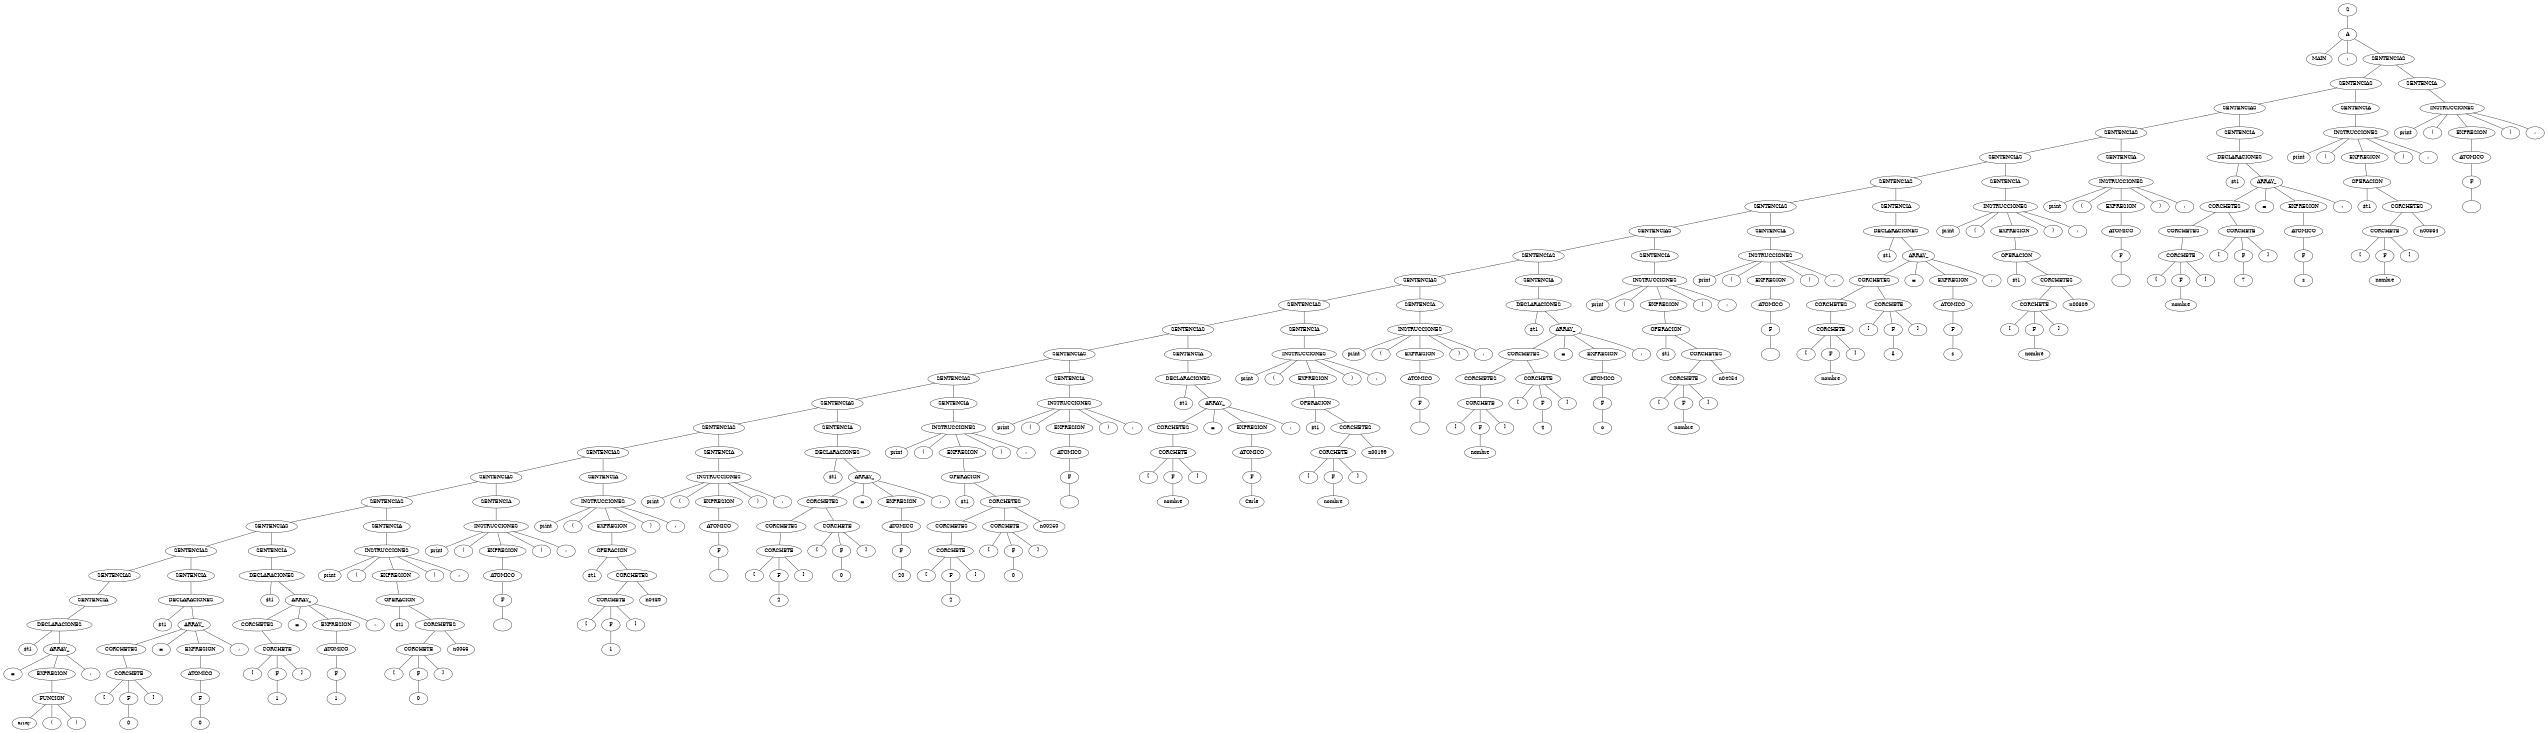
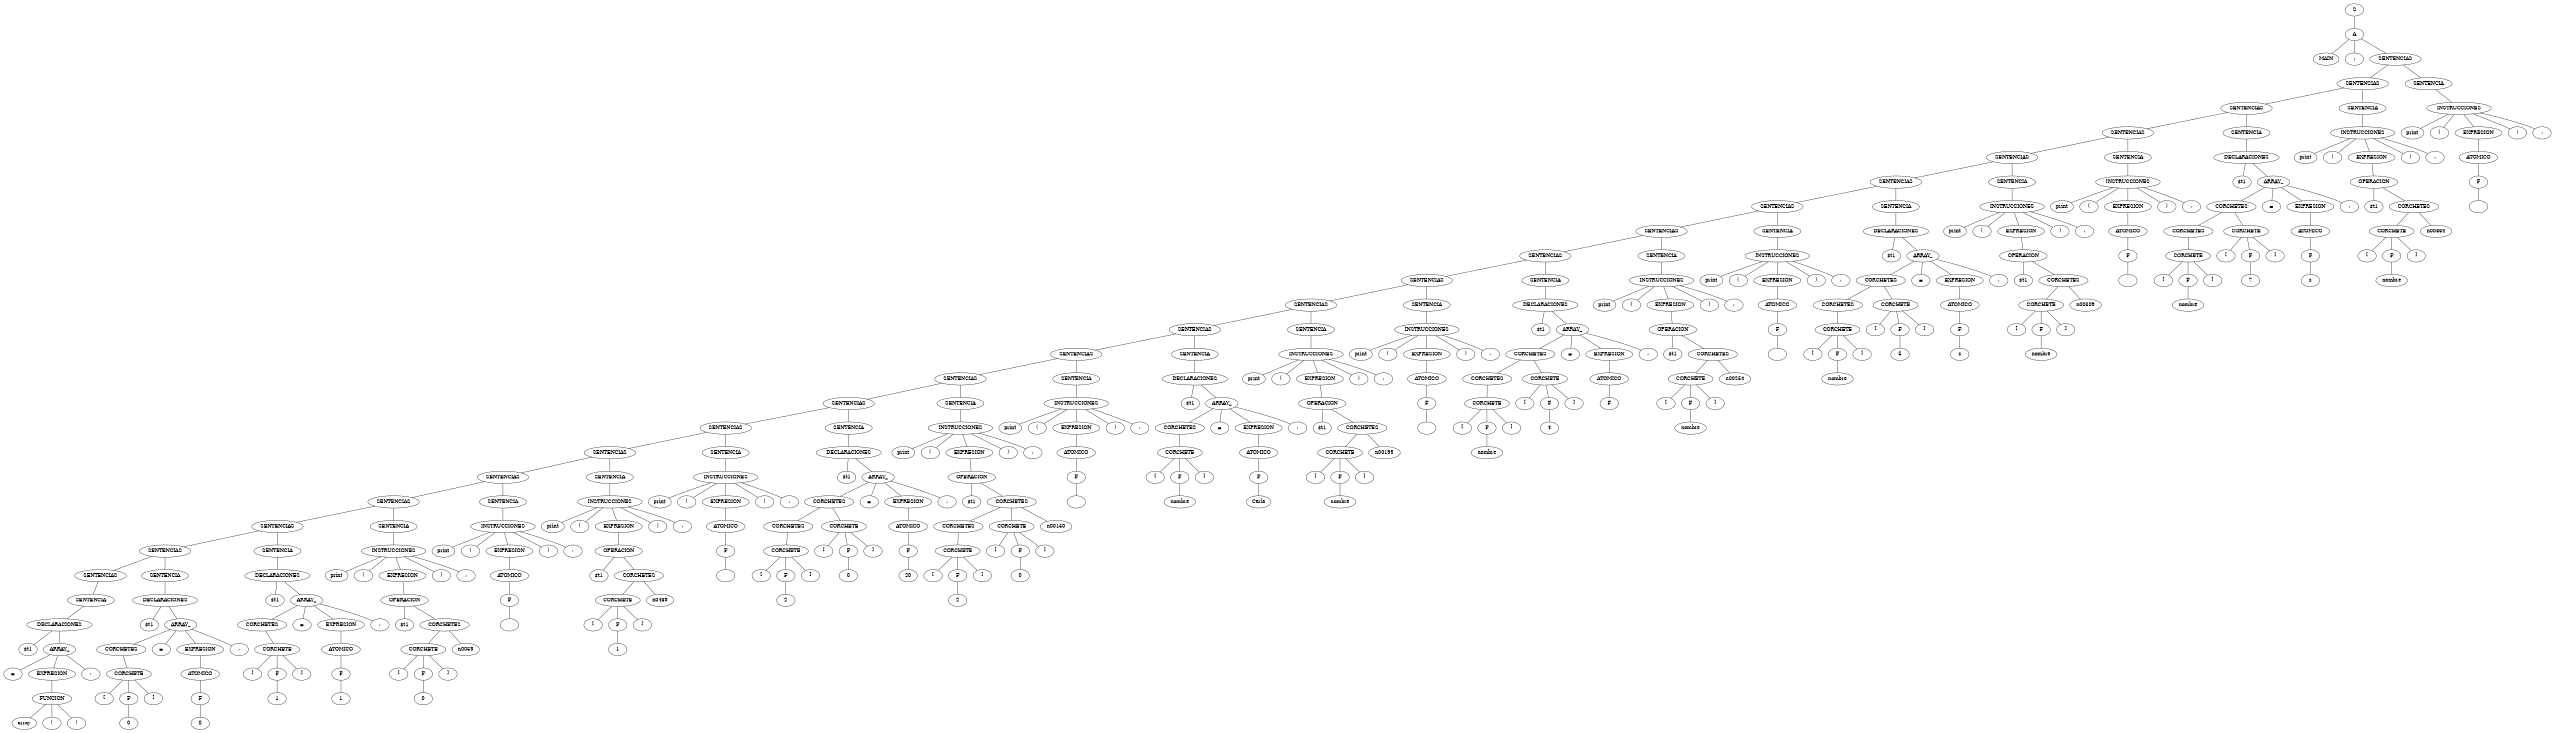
  graph {
    n002 [label=array]
    n003 [label="("]
    n004 [label=")"]
    n005 [label=FUNCION]
    n006 [label="="]
    n007 [label=EXPRESION]
    n008 [label=";"]
    n0010 [label="$t1"]
    n0011 [label=ARRAY_]
    n0013 [label=DECLARACIONES]
    n0015 [label=SENTENCIA]
    n0016 [label=0]
    n0017 [label="["]
    n0018 [label=F]
    n0019 [label="]"]
    n0020 [label=CORCHETE]
    n0021 [label=0]
    n0022 [label=F]
    n0023 [label=ATOMICO]
    n0024 [label=CORCHETES]
    n0025 [label="="]
    n0026 [label=EXPRESION]
    n0027 [label=";"]
    n0028 [label="$t1"]
    n0029 [label=ARRAY_]
    n0031 [label=DECLARACIONES]
    n0033 [label=SENTENCIAS]
    n0034 [label=SENTENCIA]
    n0035 [label=1]
    n0036 [label="["]
    n0037 [label=F]
    n0038 [label="]"]
    n0039 [label=CORCHETE]
    n0040 [label=1]
    n0041 [label=F]
    n0042 [label=ATOMICO]
    n0043 [label=CORCHETES]
    n0044 [label="="]
    n0045 [label=EXPRESION]
    n0046 [label=";"]
    n0047 [label="$t1"]
    n0048 [label=ARRAY_]
    n0050 [label=DECLARACIONES]
    n0052 [label=SENTENCIAS]
    n0053 [label=SENTENCIA]
    n0054 [label=0]
    n0055 [label="["]
    n0056 [label=F]
    n0057 [label="]"]
    n0058 [label=CORCHETE]
    n0060 [label="$t1"]
    n0061 [label=CORCHETES]
-   n0059 [label=n0056]
+   n0059
    n0062 [label=OPERACION]
    n0063 [label=print]
    n0064 [label="("]
    n0065 [label=EXPRESION]
    n0066 [label=")"]
    n0067 [label=";"]
    n0068 [label=INSTRUCCIONES]
    n0070 [label=SENTENCIAS]
    n0071 [label=SENTENCIA]
    n0072 [label="\n"]
    n0073 [label=F]
    n0074 [label=ATOMICO]
    n0075 [label=print]
    n0076 [label="("]
    n0077 [label=EXPRESION]
    n0078 [label=")"]
    n0079 [label=";"]
    n0080 [label=INSTRUCCIONES]
    n0082 [label=SENTENCIAS]
    n0083 [label=SENTENCIA]
    n0084 [label=1]
    n0085 [label="["]
    n0086 [label=F]
    n0087 [label="]"]
    n0088 [label=CORCHETE]
    n0090 [label="$t1"]
    n0091 [label=CORCHETES]
    n0089 [label=n0489]
    n0092 [label=OPERACION]
    n0093 [label=print]
    n0094 [label="("]
    n0095 [label=EXPRESION]
    n0096 [label=")"]
    n0097 [label=";"]
    n0098 [label=INSTRUCCIONES]
    n00100 [label=SENTENCIAS]
    n00101 [label=SENTENCIA]
    n00102 [label="\n"]
    n00103 [label=F]
    n00104 [label=ATOMICO]
    n00105 [label=print]
    n00106 [label="("]
    n00107 [label=EXPRESION]
    n00108 [label=")"]
    n00109 [label=";"]
    n00110 [label=INSTRUCCIONES]
    n00112 [label=SENTENCIAS]
    n00113 [label=SENTENCIA]
    n00114 [label=2]
    n00115 [label="["]
    n00116 [label=F]
    n00117 [label="]"]
    n00118 [label=CORCHETE]
    n00119 [label=0]
    n00120 [label="["]
    n00121 [label=F]
    n00122 [label="]"]
    n00123 [label=CORCHETES]
    n00124 [label=CORCHETE]
    n00125 [label=20]
    n00126 [label=F]
    n00127 [label=ATOMICO]
    n00128 [label=CORCHETES]
    n00129 [label="="]
    n00130 [label=EXPRESION]
    n00131 [label=";"]
    n00132 [label="$t1"]
    n00133 [label=ARRAY_]
    n00135 [label=DECLARACIONES]
    n00137 [label=SENTENCIAS]
    n00138 [label=SENTENCIA]
    n00139 [label=2]
    n00140 [label="["]
    n00141 [label=F]
    n00142 [label="]"]
    n00143 [label=CORCHETE]
    n00144 [label=0]
    n00145 [label="["]
    n00146 [label=F]
    n00147 [label="]"]
    n00148 [label=CORCHETES]
    n00149 [label=CORCHETE]
    n00151 [label="$t1"]
    n00152 [label=CORCHETES]
-   n00150 [label=n00250]
+   n00150
    n00153 [label=OPERACION]
    n00154 [label=print]
    n00155 [label="("]
    n00156 [label=EXPRESION]
    n00157 [label=")"]
    n00158 [label=";"]
    n00159 [label=INSTRUCCIONES]
    n00161 [label=SENTENCIAS]
    n00162 [label=SENTENCIA]
    n00163 [label="\n"]
    n00164 [label=F]
    n00165 [label=ATOMICO]
    n00166 [label=print]
    n00167 [label="("]
    n00168 [label=EXPRESION]
    n00169 [label=")"]
    n00170 [label=";"]
    n00171 [label=INSTRUCCIONES]
    n00173 [label=SENTENCIAS]
    n00174 [label=SENTENCIA]
    n00175 [label=nombre]
    n00176 [label="["]
    n00177 [label=F]
    n00178 [label="]"]
    n00179 [label=CORCHETE]
    n00180 [label=Carla]
    n00181 [label=F]
    n00182 [label=ATOMICO]
    n00183 [label=CORCHETES]
    n00184 [label="="]
    n00185 [label=EXPRESION]
    n00186 [label=";"]
    n00187 [label="$t1"]
    n00188 [label=ARRAY_]
    n00190 [label=DECLARACIONES]
    n00192 [label=SENTENCIAS]
    n00193 [label=SENTENCIA]
    n00194 [label=nombre]
    n00195 [label="["]
    n00196 [label=F]
    n00197 [label="]"]
    n00198 [label=CORCHETE]
    n00200 [label="$t1"]
    n00201 [label=CORCHETES]
    n00199
    n00202 [label=OPERACION]
    n00203 [label=print]
    n00204 [label="("]
    n00205 [label=EXPRESION]
    n00206 [label=")"]
    n00207 [label=";"]
    n00208 [label=INSTRUCCIONES]
    n00210 [label=SENTENCIAS]
    n00211 [label=SENTENCIA]
    n00212 [label="\n"]
    n00213 [label=F]
    n00214 [label=ATOMICO]
    n00215 [label=print]
    n00216 [label="("]
    n00217 [label=EXPRESION]
    n00218 [label=")"]
    n00219 [label=";"]
    n00220 [label=INSTRUCCIONES]
    n00222 [label=SENTENCIAS]
    n00223 [label=SENTENCIA]
    n00224 [label=nombre]
    n00225 [label="["]
    n00226 [label=F]
    n00227 [label="]"]
    n00228 [label=CORCHETE]
    n00229 [label=4]
    n00230 [label="["]
    n00231 [label=F]
    n00232 [label="]"]
    n00233 [label=CORCHETES]
    n00234 [label=CORCHETE]
-   n00235 [label=o]
    n00236 [label=F]
    n00237 [label=ATOMICO]
    n00238 [label=CORCHETES]
    n00239 [label="="]
    n00240 [label=EXPRESION]
    n00241 [label=";"]
    n00242 [label="$t1"]
    n00243 [label=ARRAY_]
    n00245 [label=DECLARACIONES]
    n00247 [label=SENTENCIAS]
    n00248 [label=SENTENCIA]
    n00249 [label=nombre]
    n00250 [label="["]
    n00251 [label=F]
    n00252 [label="]"]
    n00253 [label=CORCHETE]
    n00255 [label="$t1"]
    n00256 [label=CORCHETES]
-   n00254 [label=n04254]
+   n00254
    n00257 [label=OPERACION]
    n00258 [label=print]
    n00259 [label="("]
    n00260 [label=EXPRESION]
    n00261 [label=")"]
    n00262 [label=";"]
    n00263 [label=INSTRUCCIONES]
    n00265 [label=SENTENCIAS]
    n00266 [label=SENTENCIA]
    n00267 [label="\n"]
    n00268 [label=F]
    n00269 [label=ATOMICO]
    n00270 [label=print]
    n00271 [label="("]
    n00272 [label=EXPRESION]
    n00273 [label=")"]
    n00274 [label=";"]
    n00275 [label=INSTRUCCIONES]
    n00277 [label=SENTENCIAS]
    n00278 [label=SENTENCIA]
    n00279 [label=nombre]
    n00280 [label="["]
    n00281 [label=F]
    n00282 [label="]"]
    n00283 [label=CORCHETE]
    n00284 [label=5]
    n00285 [label="["]
    n00286 [label=F]
    n00287 [label="]"]
    n00288 [label=CORCHETES]
    n00289 [label=CORCHETE]
    n00290 [label=s]
    n00291 [label=F]
    n00292 [label=ATOMICO]
    n00293 [label=CORCHETES]
    n00294 [label="="]
    n00295 [label=EXPRESION]
    n00296 [label=";"]
    n00297 [label="$t1"]
    n00298 [label=ARRAY_]
    n00300 [label=DECLARACIONES]
    n00302 [label=SENTENCIAS]
    n00303 [label=SENTENCIA]
    n00304 [label=nombre]
    n00305 [label="["]
    n00306 [label=F]
    n00307 [label="]"]
    n00308 [label=CORCHETE]
    n00310 [label="$t1"]
    n00311 [label=CORCHETES]
    n00309
    n00312 [label=OPERACION]
    n00313 [label=print]
    n00314 [label="("]
    n00315 [label=EXPRESION]
    n00316 [label=")"]
    n00317 [label=";"]
    n00318 [label=INSTRUCCIONES]
    n00320 [label=SENTENCIAS]
    n00321 [label=SENTENCIA]
    n00322 [label="\n"]
    n00323 [label=F]
    n00324 [label=ATOMICO]
    n00325 [label=print]
    n00326 [label="("]
    n00327 [label=EXPRESION]
    n00328 [label=")"]
    n00329 [label=";"]
    n00330 [label=INSTRUCCIONES]
    n00332 [label=SENTENCIAS]
    n00333 [label=SENTENCIA]
    n00334 [label=nombre]
    n00335 [label="["]
    n00336 [label=F]
    n00337 [label="]"]
    n00338 [label=CORCHETE]
    n00339 [label=7]
    n00340 [label="["]
    n00341 [label=F]
    n00342 [label="]"]
    n00343 [label=CORCHETES]
    n00344 [label=CORCHETE]
    n00345 [label=s]
    n00346 [label=F]
    n00347 [label=ATOMICO]
    n00348 [label=CORCHETES]
    n00349 [label="="]
    n00350 [label=EXPRESION]
    n00351 [label=";"]
    n00352 [label="$t1"]
    n00353 [label=ARRAY_]
    n00355 [label=DECLARACIONES]
    n00357 [label=SENTENCIAS]
    n00358 [label=SENTENCIA]
    n00359 [label=nombre]
    n00360 [label="["]
    n00361 [label=F]
    n00362 [label="]"]
    n00363 [label=CORCHETE]
    n00365 [label="$t1"]
    n00366 [label=CORCHETES]
    n00364 [label=n00864]
    n00367 [label=OPERACION]
    n00368 [label=print]
    n00369 [label="("]
    n00370 [label=EXPRESION]
    n00371 [label=")"]
    n00372 [label=";"]
    n00373 [label=INSTRUCCIONES]
    n00375 [label=SENTENCIAS]
    n00376 [label=SENTENCIA]
    n00377 [label="\n"]
    n00378 [label=F]
    n00379 [label=ATOMICO]
    n00380 [label=print]
    n00381 [label="("]
    n00382 [label=EXPRESION]
    n00383 [label=")"]
    n00384 [label=";"]
    n00385 [label=INSTRUCCIONES]
    n00387 [label=SENTENCIAS]
    n00388 [label=SENTENCIA]
    n00390 [label=MAIN]
    n00391 [label=":"]
    n00392 [label=SENTENCIAS]
    n00393 [label=A]
    n00394 [label=S]
    n005 -- n002
    n005 -- n003
    n005 -- n004
    n007 -- n005
    n0011 -- n006
    n0011 -- n007
    n0011 -- n008
    n0013 -- n0010
    n0013 -- n0011
    n0015 -- n0013
    n0018 -- n0016
    n0020 -- n0017
    n0020 -- n0018
    n0020 -- n0019
    n0022 -- n0021
    n0023 -- n0022
    n0024 -- n0020
    n0026 -- n0023
    n0029 -- n0024
    n0029 -- n0025
    n0029 -- n0026
    n0029 -- n0027
    n0031 -- n0028
    n0031 -- n0029
    n0033 -- n0015
    n0034 -- n0031
    n0037 -- n0035
    n0039 -- n0036
    n0039 -- n0037
    n0039 -- n0038
    n0041 -- n0040
    n0042 -- n0041
    n0043 -- n0039
    n0045 -- n0042
    n0048 -- n0043
    n0048 -- n0044
    n0048 -- n0045
    n0048 -- n0046
    n0050 -- n0047
    n0050 -- n0048
    n0052 -- n0033
    n0052 -- n0034
    n0053 -- n0050
    n0056 -- n0054
    n0058 -- n0055
    n0058 -- n0056
    n0058 -- n0057
    n0061 -- n0058
    n0061 -- n0059
    n0062 -- n0060
    n0062 -- n0061
    n0065 -- n0062
    n0068 -- n0063
    n0068 -- n0064
    n0068 -- n0065
    n0068 -- n0066
    n0068 -- n0067
    n0070 -- n0052
    n0070 -- n0053
    n0071 -- n0068
    n0073 -- n0072
    n0074 -- n0073
    n0077 -- n0074
    n0080 -- n0075
    n0080 -- n0076
    n0080 -- n0077
    n0080 -- n0078
    n0080 -- n0079
    n0082 -- n0070
    n0082 -- n0071
    n0083 -- n0080
    n0086 -- n0084
    n0088 -- n0085
    n0088 -- n0086
    n0088 -- n0087
    n0091 -- n0088
    n0091 -- n0089
    n0092 -- n0090
    n0092 -- n0091
    n0095 -- n0092
    n0098 -- n0093
    n0098 -- n0094
    n0098 -- n0095
    n0098 -- n0096
    n0098 -- n0097
    n00100 -- n0082
    n00100 -- n0083
    n00101 -- n0098
    n00103 -- n00102
    n00104 -- n00103
    n00107 -- n00104
    n00110 -- n00105
    n00110 -- n00106
    n00110 -- n00107
    n00110 -- n00108
    n00110 -- n00109
    n00112 -- n00100
    n00112 -- n00101
    n00113 -- n00110
    n00116 -- n00114
    n00118 -- n00115
    n00118 -- n00116
    n00118 -- n00117
    n00121 -- n00119
    n00123 -- n00118
    n00124 -- n00120
    n00124 -- n00121
    n00124 -- n00122
    n00126 -- n00125
    n00127 -- n00126
    n00128 -- n00123
    n00128 -- n00124
    n00130 -- n00127
    n00133 -- n00128
    n00133 -- n00129
    n00133 -- n00130
    n00133 -- n00131
    n00135 -- n00132
    n00135 -- n00133
    n00137 -- n00112
    n00137 -- n00113
    n00138 -- n00135
    n00141 -- n00139
    n00143 -- n00140
    n00143 -- n00141
    n00143 -- n00142
    n00146 -- n00144
    n00148 -- n00143
    n00149 -- n00145
    n00149 -- n00146
    n00149 -- n00147
    n00152 -- n00148
    n00152 -- n00149
    n00152 -- n00150
    n00153 -- n00151
    n00153 -- n00152
    n00156 -- n00153
    n00159 -- n00154
    n00159 -- n00155
    n00159 -- n00156
    n00159 -- n00157
    n00159 -- n00158
    n00161 -- n00137
    n00161 -- n00138
    n00162 -- n00159
    n00164 -- n00163
    n00165 -- n00164
    n00168 -- n00165
    n00171 -- n00166
    n00171 -- n00167
    n00171 -- n00168
    n00171 -- n00169
    n00171 -- n00170
    n00173 -- n00161
    n00173 -- n00162
    n00174 -- n00171
    n00177 -- n00175
    n00179 -- n00176
    n00179 -- n00177
    n00179 -- n00178
    n00181 -- n00180
    n00182 -- n00181
    n00183 -- n00179
    n00185 -- n00182
    n00188 -- n00183
    n00188 -- n00184
    n00188 -- n00185
    n00188 -- n00186
    n00190 -- n00187
    n00190 -- n00188
    n00192 -- n00173
    n00192 -- n00174
    n00193 -- n00190
    n00196 -- n00194
    n00198 -- n00195
    n00198 -- n00196
    n00198 -- n00197
    n00201 -- n00198
    n00201 -- n00199
    n00202 -- n00200
    n00202 -- n00201
    n00205 -- n00202
    n00208 -- n00203
    n00208 -- n00204
    n00208 -- n00205
    n00208 -- n00206
    n00208 -- n00207
    n00210 -- n00192
    n00210 -- n00193
    n00211 -- n00208
    n00213 -- n00212
    n00214 -- n00213
    n00217 -- n00214
    n00220 -- n00215
    n00220 -- n00216
    n00220 -- n00217
    n00220 -- n00218
    n00220 -- n00219
    n00222 -- n00210
    n00222 -- n00211
    n00223 -- n00220
    n00226 -- n00224
    n00228 -- n00225
    n00228 -- n00226
    n00228 -- n00227
    n00231 -- n00229
    n00233 -- n00228
    n00234 -- n00230
    n00234 -- n00231
    n00234 -- n00232
-   n00236 -- n00235
    n00237 -- n00236
    n00238 -- n00233
    n00238 -- n00234
    n00240 -- n00237
    n00243 -- n00238
    n00243 -- n00239
    n00243 -- n00240
    n00243 -- n00241
    n00245 -- n00242
    n00245 -- n00243
    n00247 -- n00222
    n00247 -- n00223
    n00248 -- n00245
    n00251 -- n00249
    n00253 -- n00250
    n00253 -- n00251
    n00253 -- n00252
    n00256 -- n00253
    n00256 -- n00254
    n00257 -- n00255
    n00257 -- n00256
    n00260 -- n00257
    n00263 -- n00258
    n00263 -- n00259
    n00263 -- n00260
    n00263 -- n00261
    n00263 -- n00262
    n00265 -- n00247
    n00265 -- n00248
    n00266 -- n00263
    n00268 -- n00267
    n00269 -- n00268
    n00272 -- n00269
    n00275 -- n00270
    n00275 -- n00271
    n00275 -- n00272
    n00275 -- n00273
    n00275 -- n00274
    n00277 -- n00265
    n00277 -- n00266
    n00278 -- n00275
    n00281 -- n00279
    n00283 -- n00280
    n00283 -- n00281
    n00283 -- n00282
    n00286 -- n00284
    n00288 -- n00283
    n00289 -- n00285
    n00289 -- n00286
    n00289 -- n00287
    n00291 -- n00290
    n00292 -- n00291
    n00293 -- n00288
    n00293 -- n00289
    n00295 -- n00292
    n00298 -- n00293
    n00298 -- n00294
    n00298 -- n00295
    n00298 -- n00296
    n00300 -- n00297
    n00300 -- n00298
    n00302 -- n00277
    n00302 -- n00278
    n00303 -- n00300
    n00306 -- n00304
    n00308 -- n00305
    n00308 -- n00306
    n00308 -- n00307
    n00311 -- n00308
    n00311 -- n00309
    n00312 -- n00310
    n00312 -- n00311
    n00315 -- n00312
    n00318 -- n00313
    n00318 -- n00314
    n00318 -- n00315
    n00318 -- n00316
    n00318 -- n00317
    n00320 -- n00302
    n00320 -- n00303
    n00321 -- n00318
    n00323 -- n00322
    n00324 -- n00323
    n00327 -- n00324
    n00330 -- n00325
    n00330 -- n00326
    n00330 -- n00327
    n00330 -- n00328
    n00330 -- n00329
    n00332 -- n00320
    n00332 -- n00321
    n00333 -- n00330
    n00336 -- n00334
    n00338 -- n00335
    n00338 -- n00336
    n00338 -- n00337
    n00341 -- n00339
    n00343 -- n00338
    n00344 -- n00340
    n00344 -- n00341
    n00344 -- n00342
    n00346 -- n00345
    n00347 -- n00346
    n00348 -- n00343
    n00348 -- n00344
    n00350 -- n00347
    n00353 -- n00348
    n00353 -- n00349
    n00353 -- n00350
    n00353 -- n00351
    n00355 -- n00352
    n00355 -- n00353
    n00357 -- n00332
    n00357 -- n00333
    n00358 -- n00355
    n00361 -- n00359
    n00363 -- n00360
    n00363 -- n00361
    n00363 -- n00362
    n00366 -- n00363
    n00366 -- n00364
    n00367 -- n00365
    n00367 -- n00366
    n00370 -- n00367
    n00373 -- n00368
    n00373 -- n00369
    n00373 -- n00370
    n00373 -- n00371
    n00373 -- n00372
    n00375 -- n00357
    n00375 -- n00358
    n00376 -- n00373
    n00378 -- n00377
    n00379 -- n00378
    n00382 -- n00379
    n00385 -- n00380
    n00385 -- n00381
    n00385 -- n00382
    n00385 -- n00383
    n00385 -- n00384
    n00387 -- n00375
    n00387 -- n00376
    n00388 -- n00385
    n00392 -- n00387
    n00392 -- n00388
    n00393 -- n00390
    n00393 -- n00391
    n00393 -- n00392
    n00394 -- n00393
  }
